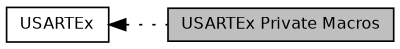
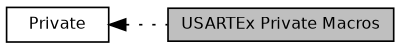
  digraph {
    rankdir=LR
    node [color=black fontname=Helvetica fontsize=10 shape=record style=filled]
-   n1 [fillcolor=white height=0.2 label=USARTEx width=0.4]
+   n1 [fillcolor=white height=0.2 label=Private width=0.4]
    n2 [fillcolor=grey75 fontcolor=black height=0.2 label="USARTEx Private Macros" width=0.4]
    n1 -> n2 [dir=back fontname=Helvetica fontsize=10 labelfontname=Helvetica labelfontsize=10 shape=plaintext style=dotted]
  }
